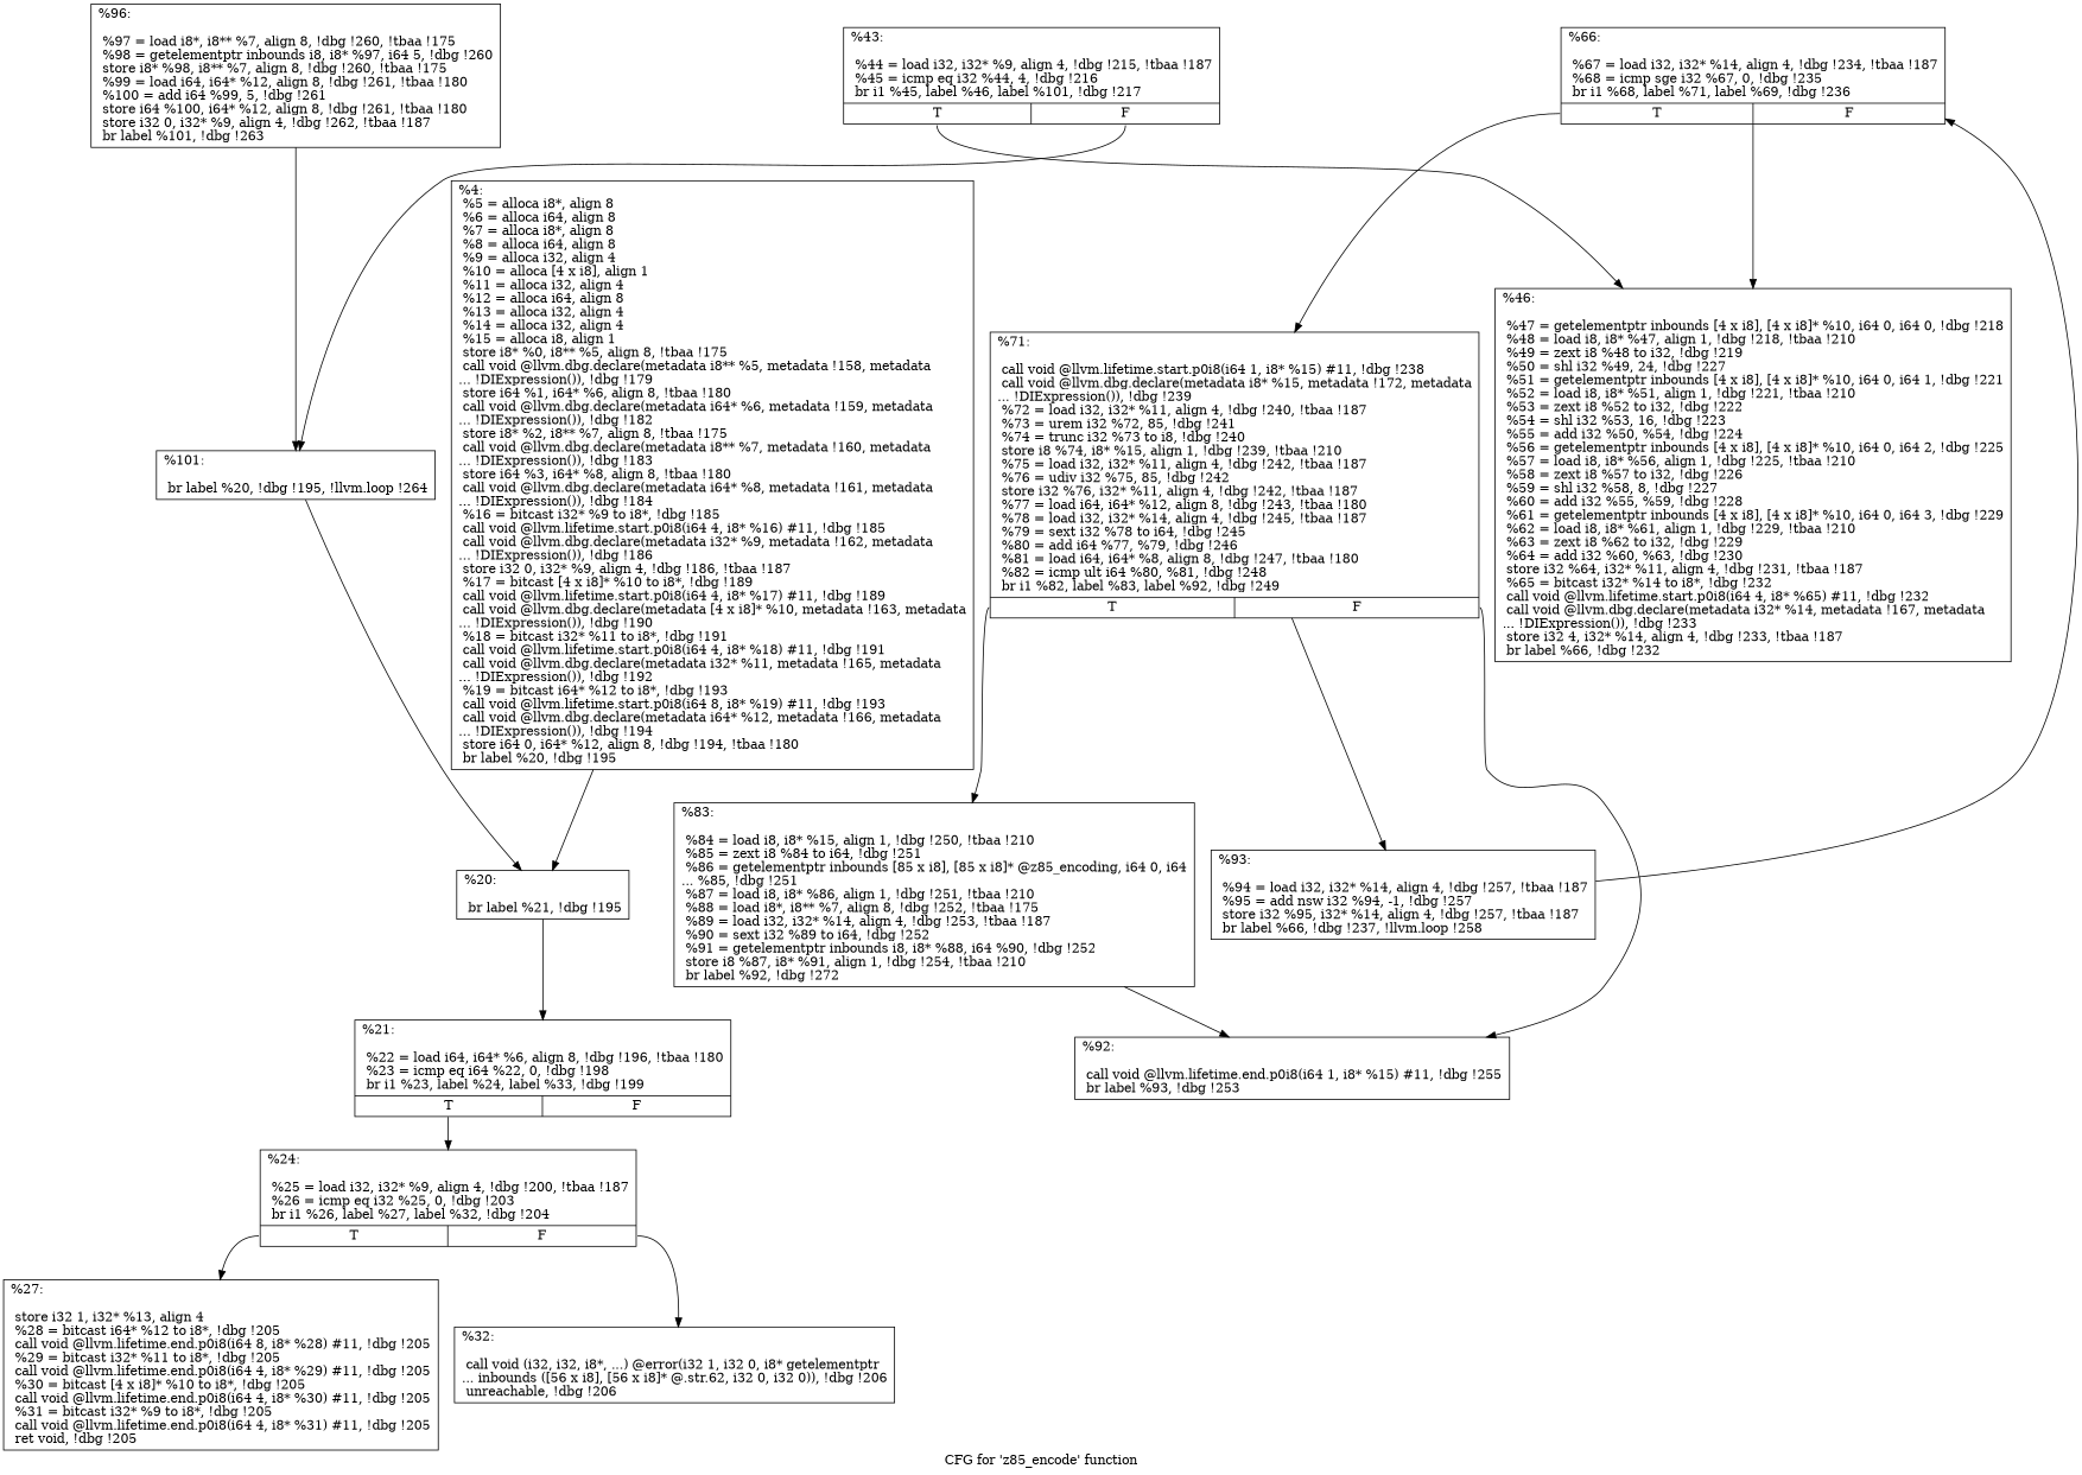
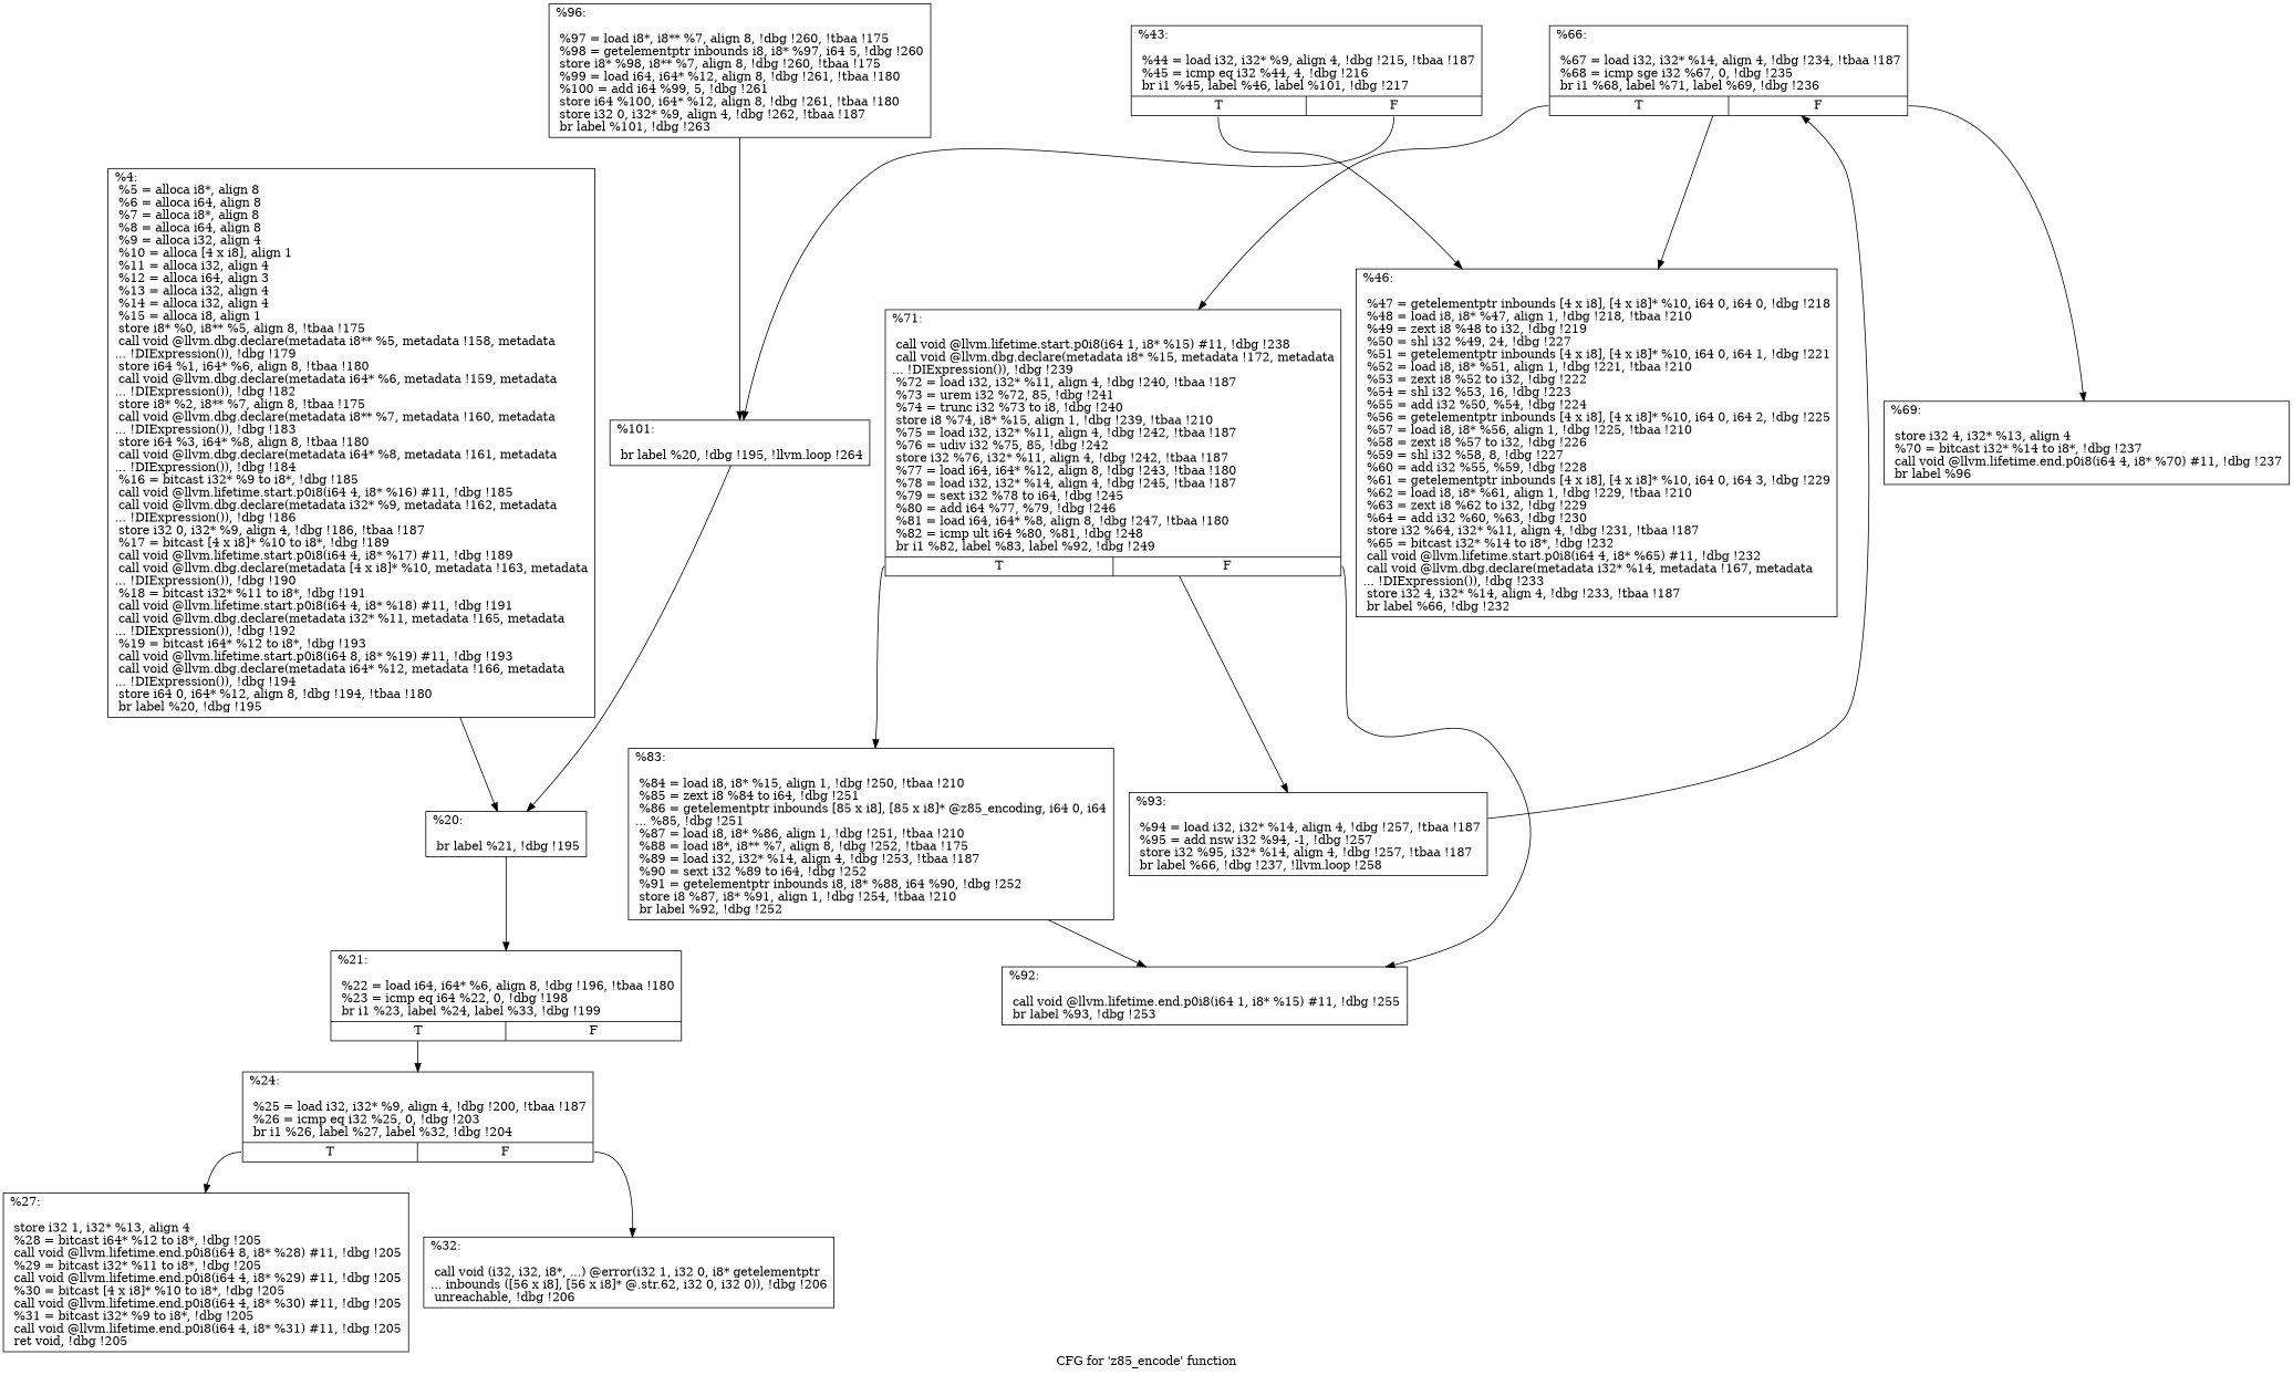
  digraph {
    label="CFG for 'z85_encode' function"
    node [shape=record]
-   n1 [label="{%4:\l  %5 = alloca i8*, align 8\l  %6 = alloca i64, align 8\l  %7 = alloca i8*, align 8\l  %8 = alloca i64, align 8\l  %9 = alloca i32, align 4\l  %10 = alloca [4 x i8], align 1\l  %11 = alloca i32, align 4\l  %12 = alloca i64, align 8\l  %13 = alloca i32, align 4\l  %14 = alloca i32, align 4\l  %15 = alloca i8, align 1\l  store i8* %0, i8** %5, align 8, !tbaa !175\l  call void @llvm.dbg.declare(metadata i8** %5, metadata !158, metadata\l... !DIExpression()), !dbg !179\l  store i64 %1, i64* %6, align 8, !tbaa !180\l  call void @llvm.dbg.declare(metadata i64* %6, metadata !159, metadata\l... !DIExpression()), !dbg !182\l  store i8* %2, i8** %7, align 8, !tbaa !175\l  call void @llvm.dbg.declare(metadata i8** %7, metadata !160, metadata\l... !DIExpression()), !dbg !183\l  store i64 %3, i64* %8, align 8, !tbaa !180\l  call void @llvm.dbg.declare(metadata i64* %8, metadata !161, metadata\l... !DIExpression()), !dbg !184\l  %16 = bitcast i32* %9 to i8*, !dbg !185\l  call void @llvm.lifetime.start.p0i8(i64 4, i8* %16) #11, !dbg !185\l  call void @llvm.dbg.declare(metadata i32* %9, metadata !162, metadata\l... !DIExpression()), !dbg !186\l  store i32 0, i32* %9, align 4, !dbg !186, !tbaa !187\l  %17 = bitcast [4 x i8]* %10 to i8*, !dbg !189\l  call void @llvm.lifetime.start.p0i8(i64 4, i8* %17) #11, !dbg !189\l  call void @llvm.dbg.declare(metadata [4 x i8]* %10, metadata !163, metadata\l... !DIExpression()), !dbg !190\l  %18 = bitcast i32* %11 to i8*, !dbg !191\l  call void @llvm.lifetime.start.p0i8(i64 4, i8* %18) #11, !dbg !191\l  call void @llvm.dbg.declare(metadata i32* %11, metadata !165, metadata\l... !DIExpression()), !dbg !192\l  %19 = bitcast i64* %12 to i8*, !dbg !193\l  call void @llvm.lifetime.start.p0i8(i64 8, i8* %19) #11, !dbg !193\l  call void @llvm.dbg.declare(metadata i64* %12, metadata !166, metadata\l... !DIExpression()), !dbg !194\l  store i64 0, i64* %12, align 8, !dbg !194, !tbaa !180\l  br label %20, !dbg !195\l}"]
+   n1 [label="{%4:\l  %5 = alloca i8*, align 8\l  %6 = alloca i64, align 8\l  %7 = alloca i8*, align 8\l  %8 = alloca i64, align 8\l  %9 = alloca i32, align 4\l  %10 = alloca [4 x i8], align 1\l  %11 = alloca i32, align 4\l  %12 = alloca i64, align 3\l  %13 = alloca i32, align 4\l  %14 = alloca i32, align 4\l  %15 = alloca i8, align 1\l  store i8* %0, i8** %5, align 8, !tbaa !175\l  call void @llvm.dbg.declare(metadata i8** %5, metadata !158, metadata\l... !DIExpression()), !dbg !179\l  store i64 %1, i64* %6, align 8, !tbaa !180\l  call void @llvm.dbg.declare(metadata i64* %6, metadata !159, metadata\l... !DIExpression()), !dbg !182\l  store i8* %2, i8** %7, align 8, !tbaa !175\l  call void @llvm.dbg.declare(metadata i8** %7, metadata !160, metadata\l... !DIExpression()), !dbg !183\l  store i64 %3, i64* %8, align 8, !tbaa !180\l  call void @llvm.dbg.declare(metadata i64* %8, metadata !161, metadata\l... !DIExpression()), !dbg !184\l  %16 = bitcast i32* %9 to i8*, !dbg !185\l  call void @llvm.lifetime.start.p0i8(i64 4, i8* %16) #11, !dbg !185\l  call void @llvm.dbg.declare(metadata i32* %9, metadata !162, metadata\l... !DIExpression()), !dbg !186\l  store i32 0, i32* %9, align 4, !dbg !186, !tbaa !187\l  %17 = bitcast [4 x i8]* %10 to i8*, !dbg !189\l  call void @llvm.lifetime.start.p0i8(i64 4, i8* %17) #11, !dbg !189\l  call void @llvm.dbg.declare(metadata [4 x i8]* %10, metadata !163, metadata\l... !DIExpression()), !dbg !190\l  %18 = bitcast i32* %11 to i8*, !dbg !191\l  call void @llvm.lifetime.start.p0i8(i64 4, i8* %18) #11, !dbg !191\l  call void @llvm.dbg.declare(metadata i32* %11, metadata !165, metadata\l... !DIExpression()), !dbg !192\l  %19 = bitcast i64* %12 to i8*, !dbg !193\l  call void @llvm.lifetime.start.p0i8(i64 8, i8* %19) #11, !dbg !193\l  call void @llvm.dbg.declare(metadata i64* %12, metadata !166, metadata\l... !DIExpression()), !dbg !194\l  store i64 0, i64* %12, align 8, !dbg !194, !tbaa !180\l  br label %20, !dbg !195\l}"]
    n2 [label="{%20:\l\l  br label %21, !dbg !195\l}"]
    n3 [label="{%21:\l\l  %22 = load i64, i64* %6, align 8, !dbg !196, !tbaa !180\l  %23 = icmp eq i64 %22, 0, !dbg !198\l  br i1 %23, label %24, label %33, !dbg !199\l|{<s0>T|<s1>F}}"]
    n4 [label="{%24:\l\l  %25 = load i32, i32* %9, align 4, !dbg !200, !tbaa !187\l  %26 = icmp eq i32 %25, 0, !dbg !203\l  br i1 %26, label %27, label %32, !dbg !204\l|{<s0>T|<s1>F}}"]
    n5 [label="{%27:\l\l  store i32 1, i32* %13, align 4\l  %28 = bitcast i64* %12 to i8*, !dbg !205\l  call void @llvm.lifetime.end.p0i8(i64 8, i8* %28) #11, !dbg !205\l  %29 = bitcast i32* %11 to i8*, !dbg !205\l  call void @llvm.lifetime.end.p0i8(i64 4, i8* %29) #11, !dbg !205\l  %30 = bitcast [4 x i8]* %10 to i8*, !dbg !205\l  call void @llvm.lifetime.end.p0i8(i64 4, i8* %30) #11, !dbg !205\l  %31 = bitcast i32* %9 to i8*, !dbg !205\l  call void @llvm.lifetime.end.p0i8(i64 4, i8* %31) #11, !dbg !205\l  ret void, !dbg !205\l}"]
    n6 [label="{%32:\l\l  call void (i32, i32, i8*, ...) @error(i32 1, i32 0, i8* getelementptr\l... inbounds ([56 x i8], [56 x i8]* @.str.62, i32 0, i32 0)), !dbg !206\l  unreachable, !dbg !206\l}"]
    n7 [label="{%43:\l\l  %44 = load i32, i32* %9, align 4, !dbg !215, !tbaa !187\l  %45 = icmp eq i32 %44, 4, !dbg !216\l  br i1 %45, label %46, label %101, !dbg !217\l|{<s0>T|<s1>F}}"]
    n8 [label="{%46:\l\l  %47 = getelementptr inbounds [4 x i8], [4 x i8]* %10, i64 0, i64 0, !dbg !218\l  %48 = load i8, i8* %47, align 1, !dbg !218, !tbaa !210\l  %49 = zext i8 %48 to i32, !dbg !219\l  %50 = shl i32 %49, 24, !dbg !227\l  %51 = getelementptr inbounds [4 x i8], [4 x i8]* %10, i64 0, i64 1, !dbg !221\l  %52 = load i8, i8* %51, align 1, !dbg !221, !tbaa !210\l  %53 = zext i8 %52 to i32, !dbg !222\l  %54 = shl i32 %53, 16, !dbg !223\l  %55 = add i32 %50, %54, !dbg !224\l  %56 = getelementptr inbounds [4 x i8], [4 x i8]* %10, i64 0, i64 2, !dbg !225\l  %57 = load i8, i8* %56, align 1, !dbg !225, !tbaa !210\l  %58 = zext i8 %57 to i32, !dbg !226\l  %59 = shl i32 %58, 8, !dbg !227\l  %60 = add i32 %55, %59, !dbg !228\l  %61 = getelementptr inbounds [4 x i8], [4 x i8]* %10, i64 0, i64 3, !dbg !229\l  %62 = load i8, i8* %61, align 1, !dbg !229, !tbaa !210\l  %63 = zext i8 %62 to i32, !dbg !229\l  %64 = add i32 %60, %63, !dbg !230\l  store i32 %64, i32* %11, align 4, !dbg !231, !tbaa !187\l  %65 = bitcast i32* %14 to i8*, !dbg !232\l  call void @llvm.lifetime.start.p0i8(i64 4, i8* %65) #11, !dbg !232\l  call void @llvm.dbg.declare(metadata i32* %14, metadata !167, metadata\l... !DIExpression()), !dbg !233\l  store i32 4, i32* %14, align 4, !dbg !233, !tbaa !187\l  br label %66, !dbg !232\l}"]
    n9 [label="{%101:\l\l  br label %20, !dbg !195, !llvm.loop !264\l}"]
    n10 [label="{%66:\l\l  %67 = load i32, i32* %14, align 4, !dbg !234, !tbaa !187\l  %68 = icmp sge i32 %67, 0, !dbg !235\l  br i1 %68, label %71, label %69, !dbg !236\l|{<s0>T|<s1>F}}"]
    n11 [label="{%71:\l\l  call void @llvm.lifetime.start.p0i8(i64 1, i8* %15) #11, !dbg !238\l  call void @llvm.dbg.declare(metadata i8* %15, metadata !172, metadata\l... !DIExpression()), !dbg !239\l  %72 = load i32, i32* %11, align 4, !dbg !240, !tbaa !187\l  %73 = urem i32 %72, 85, !dbg !241\l  %74 = trunc i32 %73 to i8, !dbg !240\l  store i8 %74, i8* %15, align 1, !dbg !239, !tbaa !210\l  %75 = load i32, i32* %11, align 4, !dbg !242, !tbaa !187\l  %76 = udiv i32 %75, 85, !dbg !242\l  store i32 %76, i32* %11, align 4, !dbg !242, !tbaa !187\l  %77 = load i64, i64* %12, align 8, !dbg !243, !tbaa !180\l  %78 = load i32, i32* %14, align 4, !dbg !245, !tbaa !187\l  %79 = sext i32 %78 to i64, !dbg !245\l  %80 = add i64 %77, %79, !dbg !246\l  %81 = load i64, i64* %8, align 8, !dbg !247, !tbaa !180\l  %82 = icmp ult i64 %80, %81, !dbg !248\l  br i1 %82, label %83, label %92, !dbg !249\l|{<s0>T|<s1>F}}"]
-   n13 [label="{%83:\l\l  %84 = load i8, i8* %15, align 1, !dbg !250, !tbaa !210\l  %85 = zext i8 %84 to i64, !dbg !251\l  %86 = getelementptr inbounds [85 x i8], [85 x i8]* @z85_encoding, i64 0, i64\l... %85, !dbg !251\l  %87 = load i8, i8* %86, align 1, !dbg !251, !tbaa !210\l  %88 = load i8*, i8** %7, align 8, !dbg !252, !tbaa !175\l  %89 = load i32, i32* %14, align 4, !dbg !253, !tbaa !187\l  %90 = sext i32 %89 to i64, !dbg !252\l  %91 = getelementptr inbounds i8, i8* %88, i64 %90, !dbg !252\l  store i8 %87, i8* %91, align 1, !dbg !254, !tbaa !210\l  br label %92, !dbg !272\l}"]
+   n12 [label="{%69:\l\l  store i32 4, i32* %13, align 4\l  %70 = bitcast i32* %14 to i8*, !dbg !237\l  call void @llvm.lifetime.end.p0i8(i64 4, i8* %70) #11, !dbg !237\l  br label %96\l}"]
+   n13 [label="{%83:\l\l  %84 = load i8, i8* %15, align 1, !dbg !250, !tbaa !210\l  %85 = zext i8 %84 to i64, !dbg !251\l  %86 = getelementptr inbounds [85 x i8], [85 x i8]* @z85_encoding, i64 0, i64\l... %85, !dbg !251\l  %87 = load i8, i8* %86, align 1, !dbg !251, !tbaa !210\l  %88 = load i8*, i8** %7, align 8, !dbg !252, !tbaa !175\l  %89 = load i32, i32* %14, align 4, !dbg !253, !tbaa !187\l  %90 = sext i32 %89 to i64, !dbg !252\l  %91 = getelementptr inbounds i8, i8* %88, i64 %90, !dbg !252\l  store i8 %87, i8* %91, align 1, !dbg !254, !tbaa !210\l  br label %92, !dbg !252\l}"]
    n14 [label="{%92:\l\l  call void @llvm.lifetime.end.p0i8(i64 1, i8* %15) #11, !dbg !255\l  br label %93, !dbg !253\l}"]
    n15 [label="{%93:\l\l  %94 = load i32, i32* %14, align 4, !dbg !257, !tbaa !187\l  %95 = add nsw i32 %94, -1, !dbg !257\l  store i32 %95, i32* %14, align 4, !dbg !257, !tbaa !187\l  br label %66, !dbg !237, !llvm.loop !258\l}"]
    n16 [label="{%96:\l\l  %97 = load i8*, i8** %7, align 8, !dbg !260, !tbaa !175\l  %98 = getelementptr inbounds i8, i8* %97, i64 5, !dbg !260\l  store i8* %98, i8** %7, align 8, !dbg !260, !tbaa !175\l  %99 = load i64, i64* %12, align 8, !dbg !261, !tbaa !180\l  %100 = add i64 %99, 5, !dbg !261\l  store i64 %100, i64* %12, align 8, !dbg !261, !tbaa !180\l  store i32 0, i32* %9, align 4, !dbg !262, !tbaa !187\l  br label %101, !dbg !263\l}"]
    n1 -> n2
    n2 -> n3
    n3 -> n4 [tailport=s0]
    n4 -> n5 [tailport=s0]
    n4 -> n6 [tailport=s1]
    n7 -> n8 [tailport=s0]
    n7 -> n9 [tailport=s1]
    n9 -> n2
    n10 -> n8
    n10 -> n11 [tailport=s0]
+   n10 -> n12 [tailport=s1]
    n11 -> n13 [tailport=s0]
    n11 -> n14 [tailport=s1]
    n11 -> n15
    n13 -> n14
    n15 -> n10
    n16 -> n9
  }
